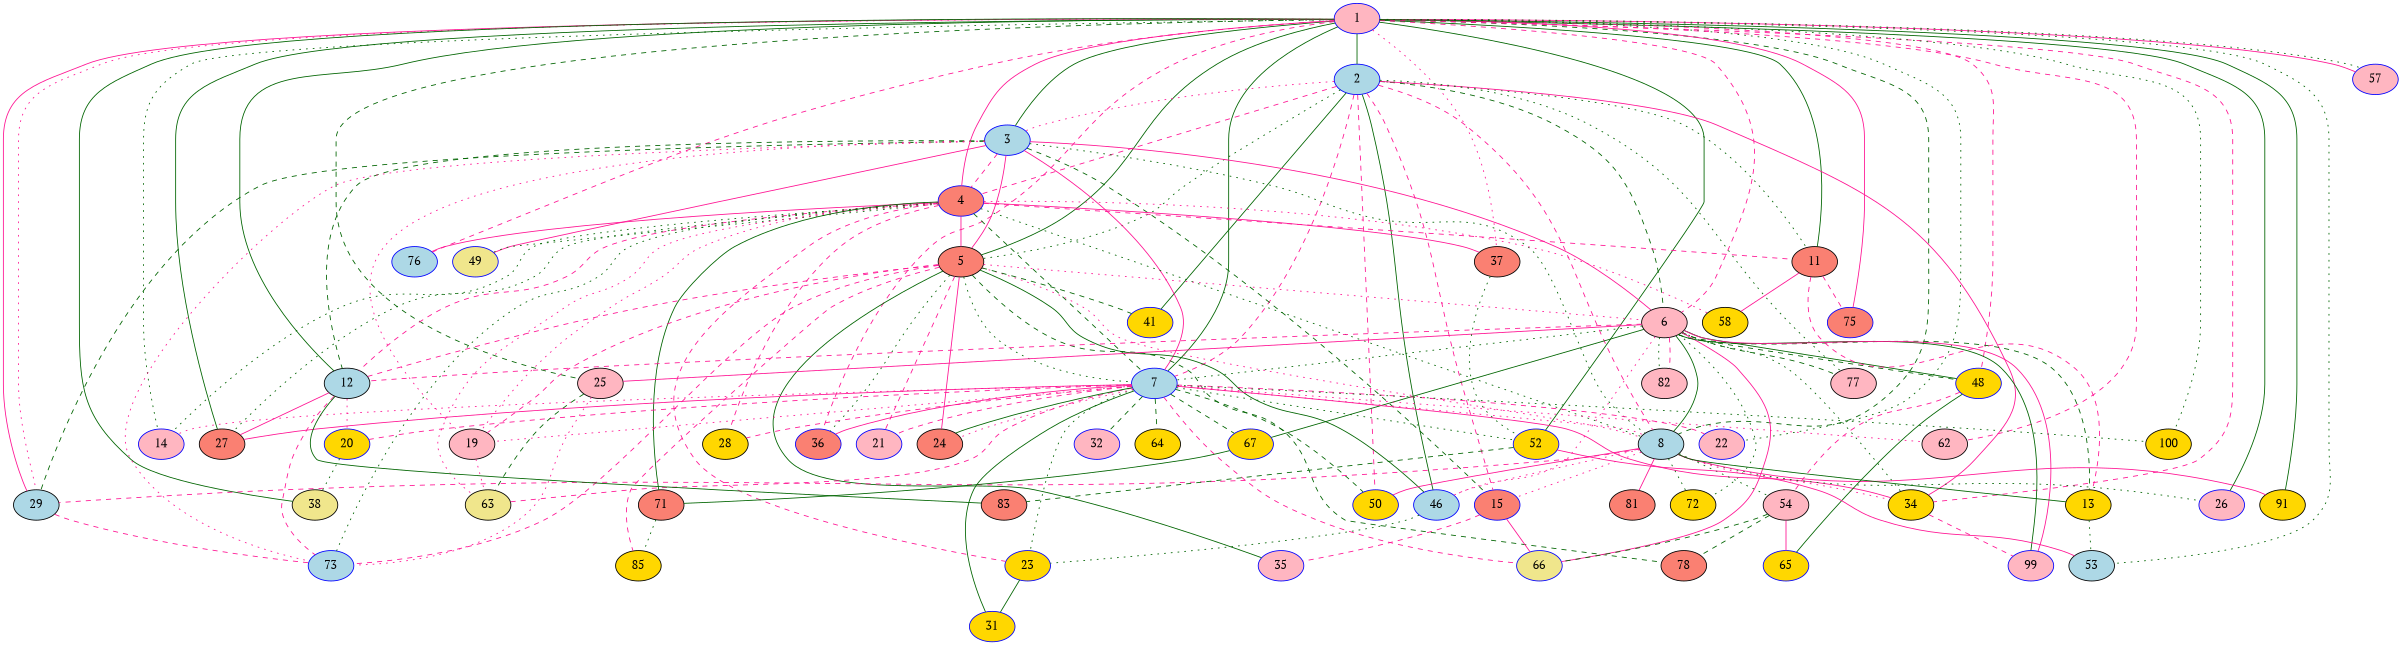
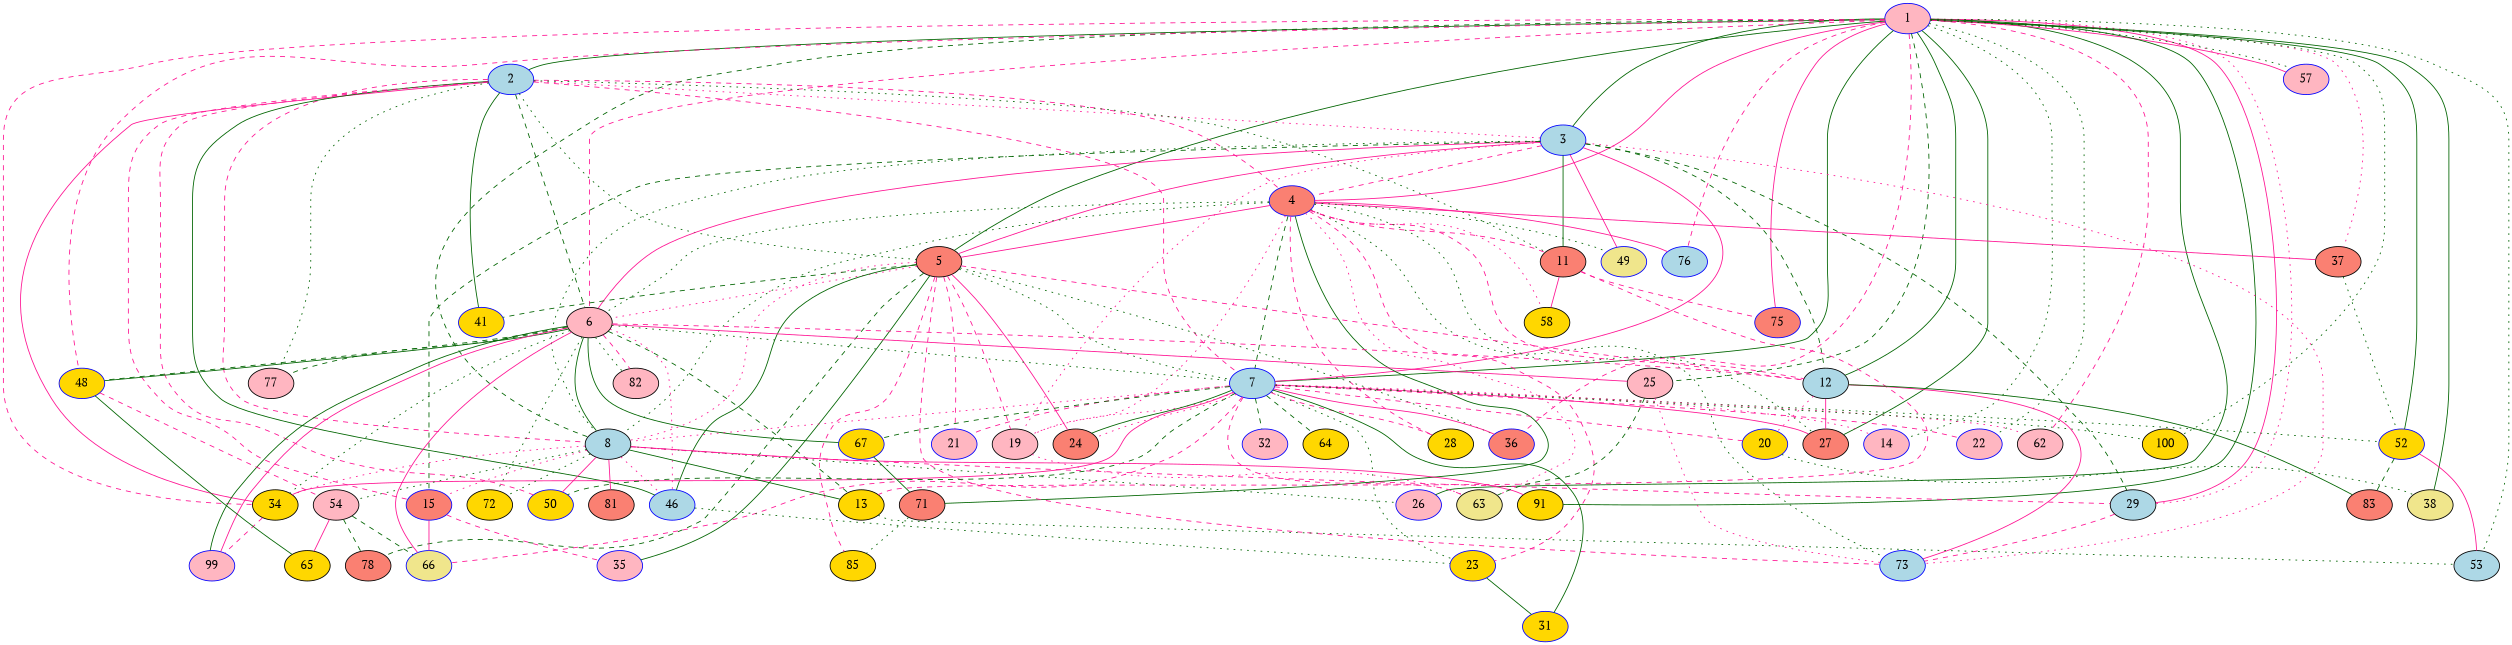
  graph {
    fontname="PT Serif"
    node [color=black fillcolor=gold fontname="PT Serif" style=filled]
    edge [color=deeppink fontname="PT Serif" style=dashed]
    1 [color=blue fillcolor=lightpink super="+18"]
    2 [color=blue fillcolor=lightblue]
    3 [color=blue fillcolor=lightblue]
    4 [color=blue fillcolor=salmon]
    5 [fillcolor=salmon super="+30"]
    6 [fillcolor=lightpink super="+44"]
    7 [color=blue fillcolor=lightblue super="+9+17"]
    8 [fillcolor=lightblue super="+51+102+106+119+92+90+68"]
    11 [fillcolor=salmon super="+42"]
    12 [fillcolor=lightblue super="+47+74+59+45"]
    14 [color=blue fillcolor=lightpink]
    22 [color=blue fillcolor=lightpink]
    25 [fillcolor=lightpink super="+94+79"]
    26 [color=blue fillcolor=lightpink super="+118"]
    27 [fillcolor=salmon super="+89"]
    29 [fillcolor=lightblue super="+122+86"]
    34 [super="+96+43"]
    36 [color=blue fillcolor=salmon super="+46"]
    37 [fillcolor=salmon super="+88"]
    38 [fillcolor=khaki super="+39"]
    48 [color=blue super="+93"]
    52 [color=blue]
    53 [fillcolor=lightblue super="+69"]
    57 [color=blue fillcolor=lightpink]
    62 [fillcolor=lightpink]
    75 [color=blue fillcolor=salmon super="+121"]
    76 [color=blue fillcolor=lightblue]
    91
    100
    15 [color=blue fillcolor=salmon super="+60"]
    n31 [color=blue fillcolor=lightblue label=46 super="+80+33+40"]
    41 [color=blue]
    50 [color=blue super="+110"]
    77 [fillcolor=lightpink]
    19 [fillcolor=lightpink super="+56"]
    49 [color=blue fillcolor=khaki]
    73 [color=blue fillcolor=lightblue super="+98+117+84"]
    23 [color=blue]
    28
    58
    63 [fillcolor=khaki super="+104"]
    71 [fillcolor=salmon]
    21 [color=blue fillcolor=lightpink]
    24 [fillcolor=salmon super="+112"]
    35 [color=blue fillcolor=lightpink]
    78 [fillcolor=salmon]
    85
    13
    66 [color=blue fillcolor=khaki super="+108"]
    67 [color=blue]
    72
    82 [fillcolor=lightpink]
    99 [color=blue fillcolor=lightpink super="+120"]
    20 [color=blue super="+109+111"]
    31 [color=blue]
    32 [color=blue fillcolor=lightpink]
    64
    54 [fillcolor=lightpink]
    81 [fillcolor=salmon]
    83 [fillcolor=salmon]
-   65 [color=blue super="+116"]
+   65 [super="+116"]
    1 -- 2 [color=darkgreen style=solid weight=2]
    1 -- 3 [color=darkgreen style=solid]
    1 -- 4 [style=solid]
    1 -- 5 [color=darkgreen style=solid]
    1 -- 6
    1 -- 7 [color=darkgreen style=solid weight=6]
    1 -- 8 [color=darkgreen]
-   1 -- 11 [color=darkgreen style=solid]
+   3 -- 11 [color=darkgreen style=solid]
    1 -- 12 [color=darkgreen style=solid]
    1 -- 14 [color=darkgreen style=dotted]
    1 -- 22 [color=darkgreen style=dotted]
    1 -- 25 [color=darkgreen]
    1 -- 26 [color=darkgreen style=solid weight=2]
    1 -- 27 [color=darkgreen style=solid]
    1 -- 29 [style=solid]
    1 -- 29 [style=dotted]
    1 -- 34
    1 -- 36
    1 -- 37 [style=dotted]
    1 -- 38 [color=darkgreen style=solid weight=2]
    1 -- 48
    1 -- 52 [color=darkgreen style=solid]
    1 -- 53 [color=darkgreen style=dotted]
    1 -- 57 [style=solid]
    1 -- 57 [color=darkgreen style=dotted]
    1 -- 62
    1 -- 75 [style=solid weight=2]
    1 -- 76
    1 -- 91 [color=darkgreen style=solid]
    1 -- 100 [color=darkgreen style=dotted]
    2 -- 3 [style=dotted]
    2 -- 4
    2 -- 5 [color=darkgreen style=dotted weight=2]
    2 -- 6 [color=darkgreen]
    2 -- 7 [weight=4]
    2 -- 8
    2 -- 11 [color=darkgreen style=dotted]
    2 -- 34 [style=solid]
    2 -- 15
    2 -- n31 [color=darkgreen style=solid]
    2 -- 41 [color=darkgreen style=solid]
    2 -- 50
    2 -- 77 [color=darkgreen style=dotted]
    3 -- 4
    3 -- 5 [style=solid]
    3 -- 6 [style=solid]
    3 -- 7 [style=solid weight=3]
    3 -- 8 [color=darkgreen style=dotted]
    3 -- 12 [color=darkgreen]
    3 -- 29 [color=darkgreen]
    3 -- 15 [color=darkgreen weight=2]
    3 -- 19 [style=dotted]
    3 -- 49 [style=solid]
    3 -- 73 [style=dotted]
    4 -- 5 [style=solid]
-   4 -- 14 [color=darkgreen style=dotted]
+   4 -- 6 [color=darkgreen style=dotted]
    4 -- 7 [color=darkgreen weight=4]
    4 -- 8 [color=darkgreen style=dotted weight=2]
    4 -- 11
    4 -- 12
    4 -- 27 [color=darkgreen style=dotted]
    4 -- 37 [style=solid]
    4 -- 76 [style=solid]
    4 -- 19 [style=dotted]
    4 -- 49 [color=darkgreen style=dotted]
    4 -- 73 [color=darkgreen style=dotted]
    4 -- 23
    4 -- 28
    4 -- 58 [style=dotted]
    4 -- 63 [style=dotted]
    4 -- 71 [color=darkgreen style=solid]
    5 -- 6 [style=dotted]
    5 -- 7 [color=darkgreen style=dotted weight=4]
    5 -- 8 [style=dotted weight=2]
    5 -- 12
    5 -- 36 [color=darkgreen style=dotted]
    5 -- n31 [color=darkgreen style=solid]
    5 -- 41 [color=darkgreen]
    5 -- 19
    5 -- 73
    5 -- 21
    5 -- 24 [style=solid]
    5 -- 35 [color=darkgreen style=solid]
    5 -- 78 [color=darkgreen]
    5 -- 85
    6 -- 7 [color=darkgreen style=dotted weight=4]
    6 -- 8 [color=darkgreen style=solid weight=4]
    6 -- 12
    6 -- 25 [style=solid]
    6 -- 34 [color=darkgreen style=dotted]
    6 -- 48 [color=darkgreen]
    6 -- 48 [color=darkgreen style=solid]
    6 -- n31 [style=dotted]
    6 -- 77 [color=darkgreen]
    6 -- 13 [color=darkgreen]
    6 -- 66 [style=solid]
    6 -- 67 [color=darkgreen style=solid]
    6 -- 72 [color=darkgreen style=dotted]
    6 -- 82 [color=darkgreen style=dotted]
    6 -- 82
    6 -- 99 [color=darkgreen style=solid]
    6 -- 99 [style=solid]
    7 -- 8 [style=dotted weight=5]
    7 -- 14 [style=dotted]
    7 -- 22
    7 -- 27 [style=solid]
    7 -- 34 [style=solid weight=2]
    7 -- 36 [style=solid]
    7 -- 52 [color=darkgreen style=dotted]
    7 -- 62 [style=dotted]
    7 -- 100 [color=darkgreen style=dotted]
    7 -- 50 [color=darkgreen]
    7 -- 19 [style=dotted]
    7 -- 23 [color=darkgreen style=dotted]
    7 -- 28
    7 -- 63
    7 -- 21
    7 -- 24 [color=darkgreen style=solid]
    7 -- 24 [style=dotted]
    7 -- 66
    7 -- 67 [color=darkgreen]
    7 -- 20 [weight=3]
    7 -- 31 [color=darkgreen style=solid]
    7 -- 32 [color=darkgreen weight=2]
    7 -- 64 [color=darkgreen weight=2]
    8 -- 26 [color=darkgreen style=dotted]
    8 -- 29
    8 -- 34 [style=dotted]
    8 -- 91 [style=solid]
    8 -- 15 [style=dotted]
    8 -- n31 [style=dotted]
    8 -- 50 [style=solid]
    8 -- 13 [color=darkgreen style=solid]
    8 -- 72 [color=darkgreen style=dotted]
    8 -- 54 [color=darkgreen style=dotted]
    8 -- 81 [style=solid]
    11 -- 75
    11 -- 58 [style=solid]
    11 -- 13
    12 -- 27 [style=solid]
-   12 -- 73
+   12 -- 73 [style=solid]
    12 -- 20 [style=dotted]
    12 -- 83 [color=darkgreen style=solid]
    25 -- 73 [style=dotted]
    25 -- 63 [color=darkgreen]
    29 -- 73
    34 -- 99
    37 -- 52 [color=darkgreen style=dotted]
    48 -- 54
    48 -- 65 [color=darkgreen style=solid]
    52 -- 53 [style=solid]
    52 -- 83 [color=darkgreen]
    15 -- 35
    15 -- 66 [style=solid]
    n31 -- 23 [color=darkgreen style=dotted]
    19 -- 63 [style=dotted]
    23 -- 31 [color=darkgreen style=solid]
    71 -- 85 [color=darkgreen style=dotted]
    13 -- 53 [color=darkgreen style=dotted]
    67 -- 71 [color=darkgreen style=solid]
    20 -- 38 [color=darkgreen style=dotted]
    54 -- 78 [color=darkgreen]
    54 -- 66 [color=darkgreen]
    54 -- 65 [style=solid weight=2]
  }
